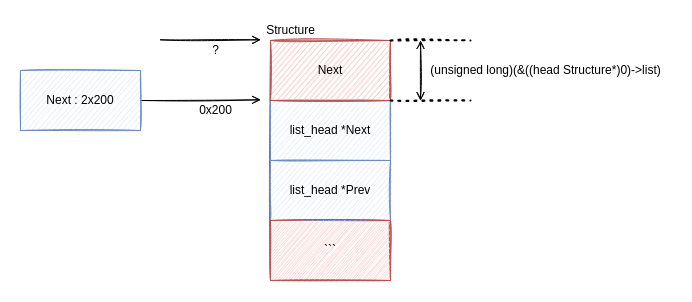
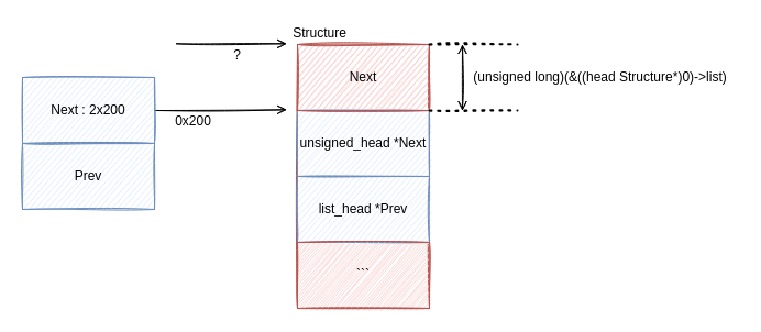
  <mxCell id="0" />
  <mxCell id="1" parent="0" />
  <mxCell id="2" value="" style="rounded=0;whiteSpace=wrap;html=1;fillColor=#f8cecc;strokeColor=#b85450;sketch=1;" parent="1" vertex="1"><mxGeometry x="270" y="40" width="120" height="240" as="geometry" /></mxCell>
  <mxCell id="3" value="" style="group;sketch=1;fillColor=#ffffff;" parent="1" vertex="1" connectable="0"><mxGeometry x="270" y="100" width="120" height="120" as="geometry" /></mxCell>
- <mxCell id="4" value="list_head *Next" style="rounded=0;whiteSpace=wrap;html=1;fillColor=#dae8fc;strokeColor=#6c8ebf;sketch=1;" parent="3" vertex="1"><mxGeometry width="120" height="60" as="geometry" /></mxCell>
+ <mxCell id="4" value="unsigned_head *Next" style="rounded=0;whiteSpace=wrap;html=1;fillColor=#dae8fc;strokeColor=#6c8ebf;sketch=1;" parent="3" vertex="1"><mxGeometry width="120" height="60" as="geometry" /></mxCell>
  <mxCell id="5" value="list_head *Prev" style="rounded=0;whiteSpace=wrap;html=1;fillColor=#dae8fc;strokeColor=#6c8ebf;sketch=1;" parent="3" vertex="1"><mxGeometry y="60" width="120" height="60" as="geometry" /></mxCell>
  <mxCell id="6" value="Next" style="rounded=0;whiteSpace=wrap;html=1;fillColor=#f8cecc;strokeColor=#b85450;sketch=1;" parent="1" vertex="1"><mxGeometry x="270" y="40" width="120" height="60" as="geometry" /></mxCell>
  <mxCell id="7" value="```" style="rounded=0;whiteSpace=wrap;html=1;fillColor=#f8cecc;strokeColor=#b85450;sketch=1;" parent="1" vertex="1"><mxGeometry x="270" y="220" width="120" height="60" as="geometry" /></mxCell>
  <mxCell id="8" value="" style="endArrow=open;html=1;endFill=0;exitX=1;exitY=0.5;exitDx=0;exitDy=0;sketch=1;" parent="1" source="14" edge="1"><mxGeometry width="50" height="50" relative="1" as="geometry"><mxPoint x="160" y="99.31" as="sourcePoint" /><mxPoint x="260" y="99.31" as="targetPoint" /></mxGeometry></mxCell>
- <mxCell id="9" value="0x200" style="text;html=1;align=center;verticalAlign=middle;resizable=0;points=[];autosize=1;sketch=1;" parent="1" vertex="1"><mxGeometry x="190" y="100" width="50" height="20" as="geometry" /></mxCell>
+ <mxCell id="9" value="0x200" style="text;html=1;align=center;verticalAlign=middle;resizable=0;points=[];autosize=1;sketch=1;" parent="1" vertex="1"><mxGeometry x="150" y="100" width="50" height="20" as="geometry" /></mxCell>
  <mxCell id="10" value="Structure" style="text;html=1;align=center;verticalAlign=middle;resizable=0;points=[];autosize=1;sketch=1;" parent="1" vertex="1"><mxGeometry x="260" y="20" width="60" height="20" as="geometry" /></mxCell>
  <mxCell id="11" value="" style="endArrow=open;html=1;endFill=0;sketch=1;" parent="1" edge="1"><mxGeometry width="50" height="50" relative="1" as="geometry"><mxPoint x="160" y="39.31" as="sourcePoint" /><mxPoint x="260" y="39.31" as="targetPoint" /></mxGeometry></mxCell>
  <mxCell id="12" value="?" style="text;html=1;align=center;verticalAlign=middle;resizable=0;points=[];autosize=1;sketch=1;" parent="1" vertex="1"><mxGeometry x="205" y="40" width="20" height="20" as="geometry" /></mxCell>
  <mxCell id="13" value="" style="group;sketch=1;" parent="1" vertex="1" connectable="0"><mxGeometry x="20" y="70" width="120" height="120" as="geometry" /></mxCell>
  <mxCell id="14" value="Next : 2x200" style="rounded=0;whiteSpace=wrap;html=1;fillColor=#dae8fc;strokeColor=#6c8ebf;sketch=1;" parent="13" vertex="1"><mxGeometry width="120" height="60" as="geometry" /></mxCell>
+ <mxCell id="15" value="Prev" style="rounded=0;whiteSpace=wrap;html=1;fillColor=#dae8fc;strokeColor=#6c8ebf;sketch=1;" parent="13" vertex="1"><mxGeometry y="60" width="120" height="60" as="geometry" /></mxCell>
  <mxCell id="16" value="(unsigned long)(&amp;amp;((head Structure*)0)-&amp;gt;list)" style="text;html=1;align=center;verticalAlign=middle;resizable=0;points=[];autosize=1;sketch=1;" parent="1" vertex="1"><mxGeometry x="420" y="60" width="250" height="20" as="geometry" /></mxCell>
  <mxCell id="17" value="" style="endArrow=open;startArrow=open;html=1;endFill=0;startFill=0;sketch=1;" parent="1" edge="1"><mxGeometry width="50" height="50" relative="1" as="geometry"><mxPoint x="420" y="100" as="sourcePoint" /><mxPoint x="420" y="40" as="targetPoint" /></mxGeometry></mxCell>
  <mxCell id="18" value="" style="endArrow=none;dashed=1;html=1;dashPattern=1 3;strokeWidth=2;sketch=1;" parent="1" edge="1"><mxGeometry width="50" height="50" relative="1" as="geometry"><mxPoint x="390" y="40" as="sourcePoint" /><mxPoint x="470" y="40" as="targetPoint" /></mxGeometry></mxCell>
  <mxCell id="19" value="" style="endArrow=none;dashed=1;html=1;dashPattern=1 3;strokeWidth=2;sketch=1;" parent="1" edge="1"><mxGeometry width="50" height="50" relative="1" as="geometry"><mxPoint x="390" y="100" as="sourcePoint" /><mxPoint x="470" y="100" as="targetPoint" /></mxGeometry></mxCell>
